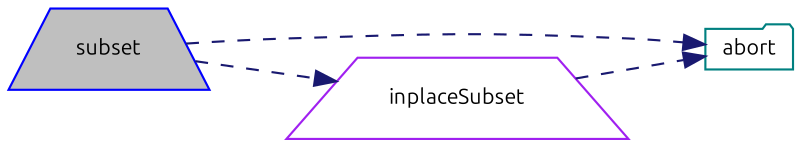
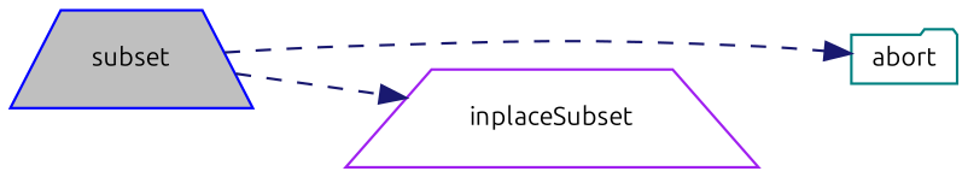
  digraph {
    fontname=Ubuntu
    rankdir=LR
    node [fontname=Ubuntu fontsize=10 shape=trapezium]
    edge [color=midnightblue fontname=Ubuntu fontsize=10 labelfontname=Helvetica labelfontsize=10 style=dashed]
    n1 [color=blue fillcolor=grey75 fontcolor=black height=0.2 label=subset style=filled width=0.4]
    n2 [color=teal height=0.2 label=abort shape=folder width=0.4]
    n3 [color=purple height=0.2 label=inplaceSubset width=0.4]
    n1 -> n2
    n1 -> n3
-   n3 -> n2
  }
